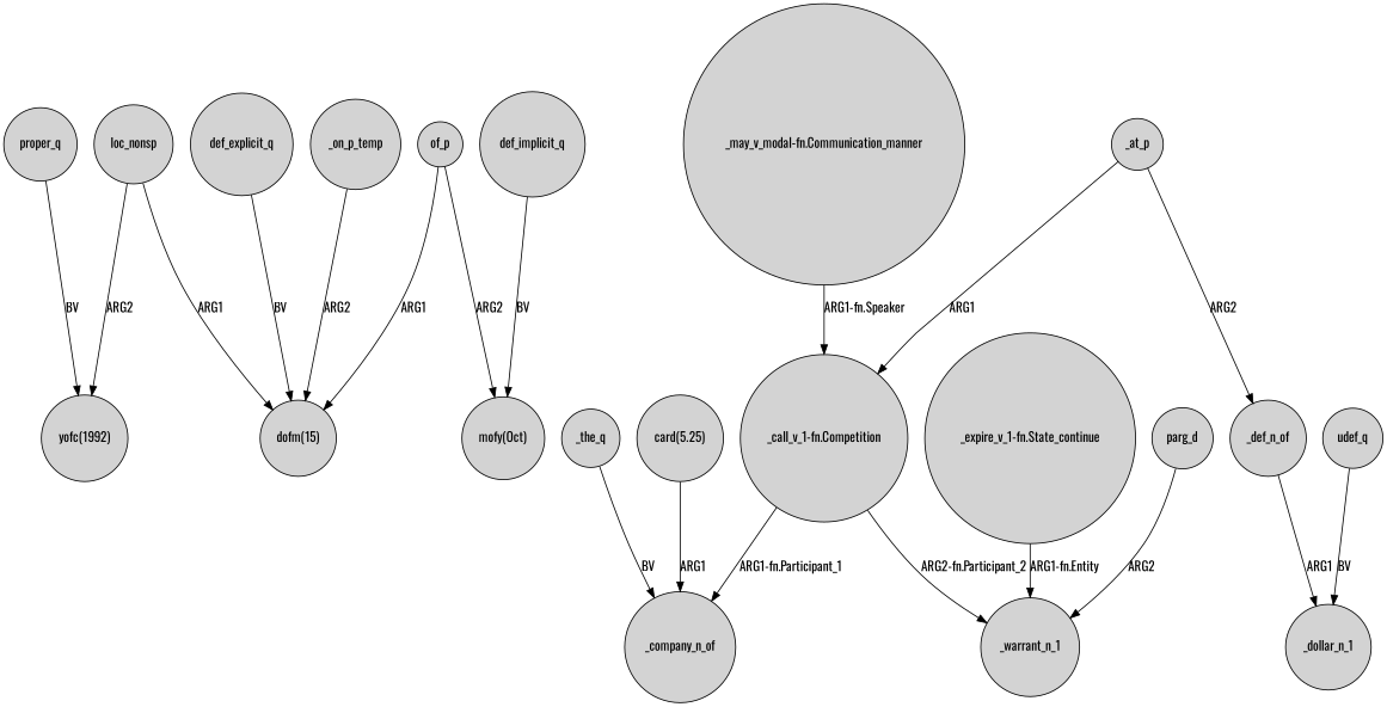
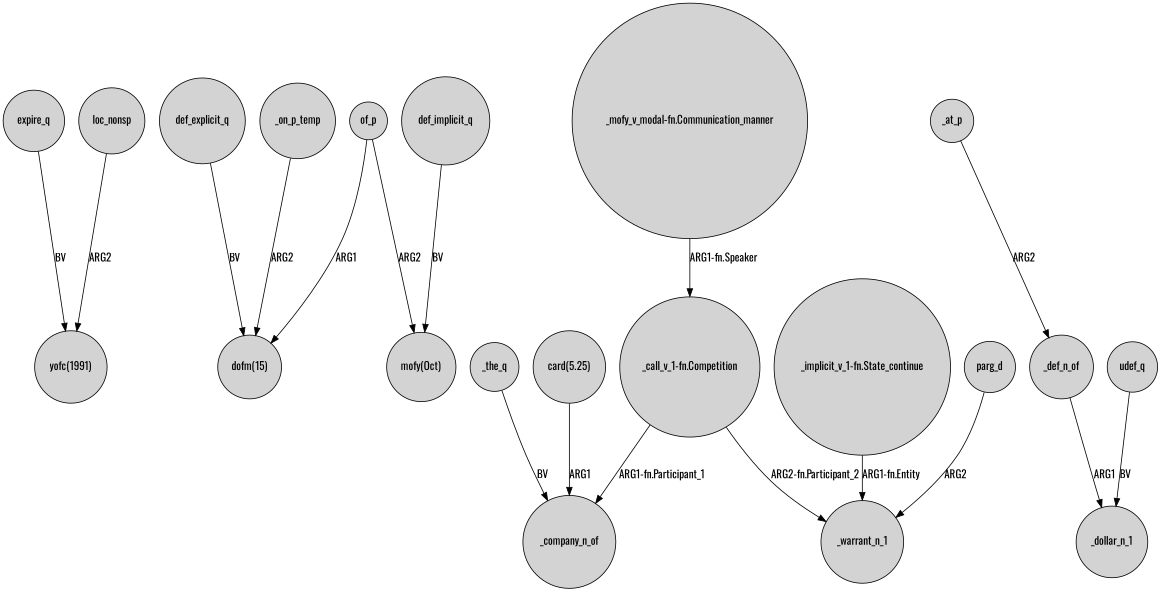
  digraph {
    fontname=Oswald
    node [fontname=Oswald shape=circle style=filled]
    edge [fontname=Oswald]
    loc_nonsp
-   "yofc(1992)"
+   "yofc(1992)" [label="yofc(1991)"]
    "dofm(15)"
    "_call_v_1-fn.Competition"
    _company_n_of
    _warrant_n_1
-   "_may_v_modal-fn.Communication_manner"
+   "_may_v_modal-fn.Communication_manner" [label="_mofy_v_modal-fn.Communication_manner"]
    of_p
    "mofy(Oct)"
    "card(5.25)"
    _on_p_temp
-   "_expire_v_1-fn.State_continue"
+   "_expire_v_1-fn.State_continue" [label="_implicit_v_1-fn.State_continue"]
    n13 [label=_def_n_of]
    _dollar_n_1
    parg_d
    _at_p
-   proper_q
+   proper_q [label=expire_q]
    udef_q
    _the_q
    def_implicit_q
    def_explicit_q
    loc_nonsp -> "yofc(1992)" [label=ARG2]
-   loc_nonsp -> "dofm(15)" [label=ARG1]
    "_call_v_1-fn.Competition" -> _company_n_of [label="ARG1-fn.Participant_1"]
    "_call_v_1-fn.Competition" -> _warrant_n_1 [label="ARG2-fn.Participant_2"]
    "_may_v_modal-fn.Communication_manner" -> "_call_v_1-fn.Competition" [label="ARG1-fn.Speaker"]
    of_p -> "dofm(15)" [label=ARG1]
    of_p -> "mofy(Oct)" [label=ARG2]
    "card(5.25)" -> _company_n_of [label=ARG1]
    _on_p_temp -> "dofm(15)" [label=ARG2]
    "_expire_v_1-fn.State_continue" -> _warrant_n_1 [label="ARG1-fn.Entity"]
    n13 -> _dollar_n_1 [label=ARG1]
    parg_d -> _warrant_n_1 [label=ARG2]
-   _at_p -> "_call_v_1-fn.Competition" [label=ARG1]
    _at_p -> n13 [label=ARG2]
    proper_q -> "yofc(1992)" [label=BV]
    udef_q -> _dollar_n_1 [label=BV]
    _the_q -> _company_n_of [label=BV]
    def_implicit_q -> "mofy(Oct)" [label=BV]
    def_explicit_q -> "dofm(15)" [label=BV]
  }
